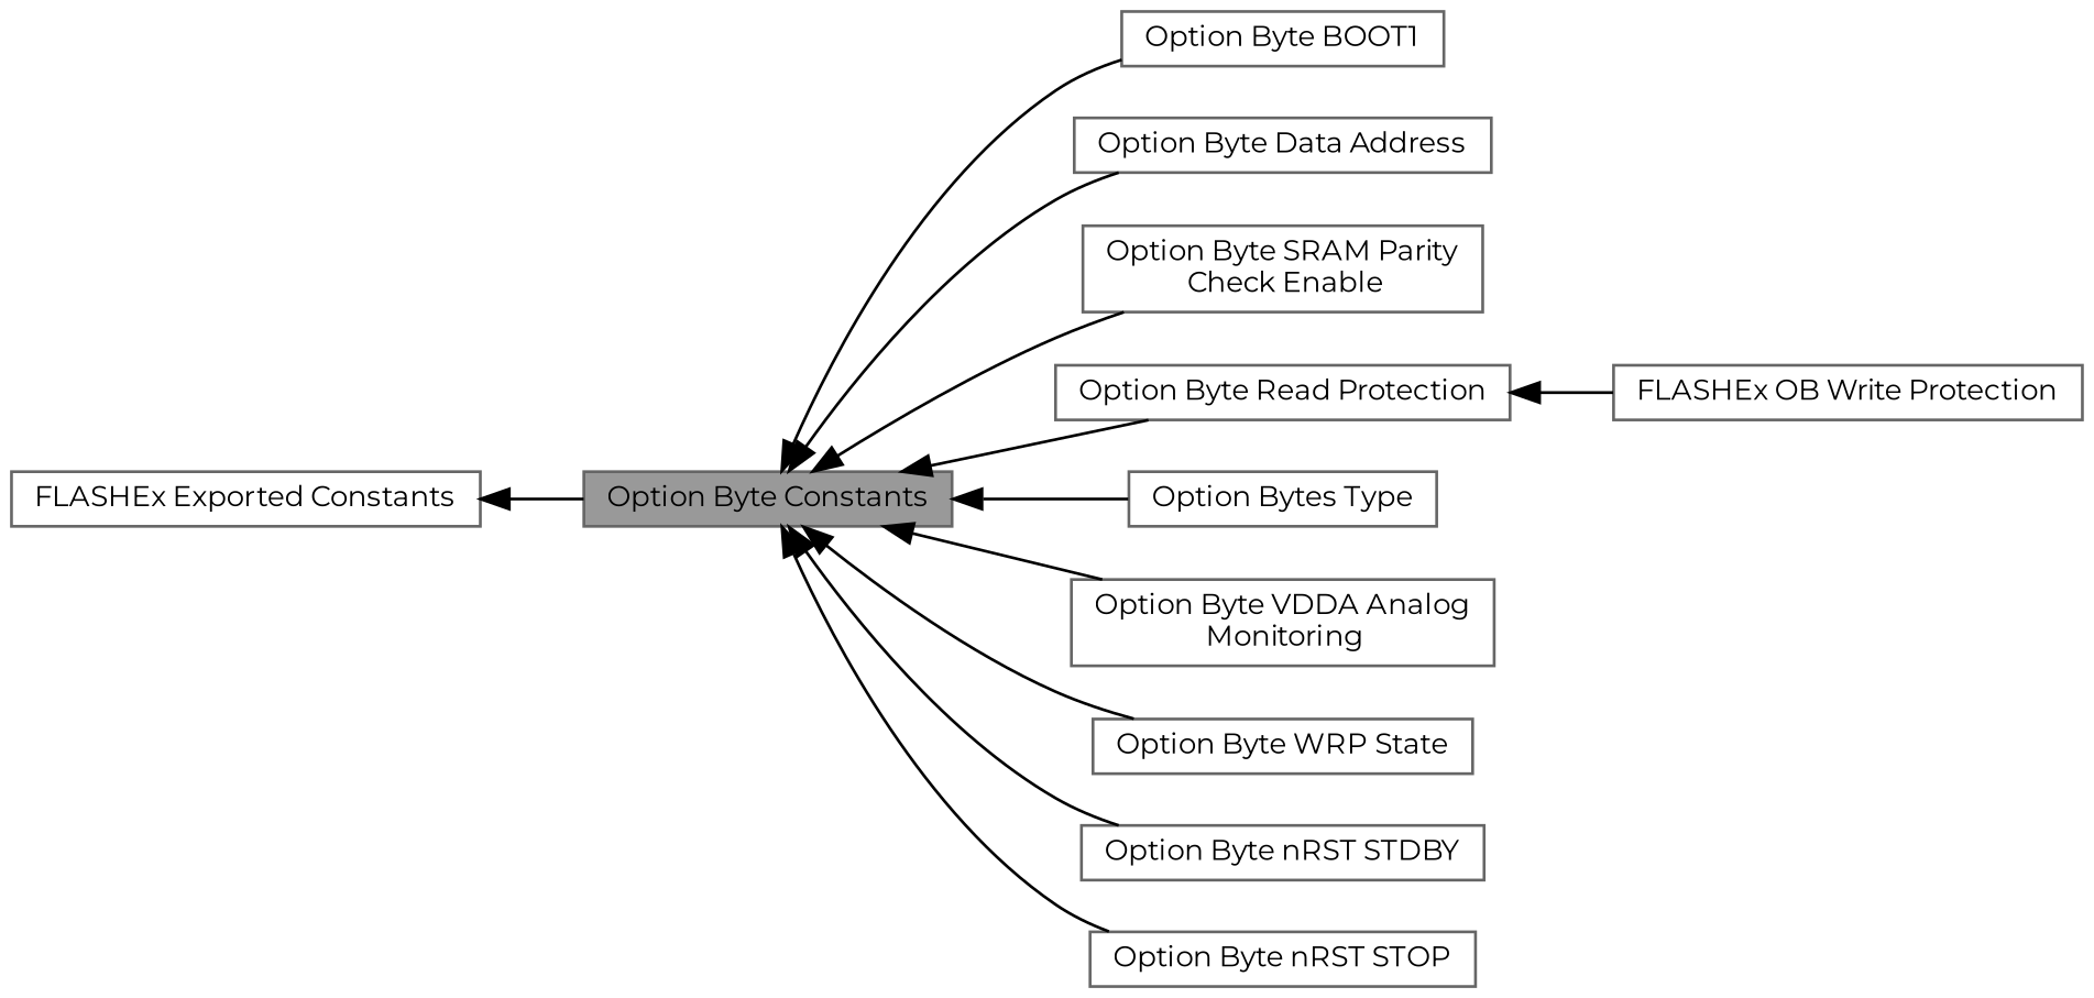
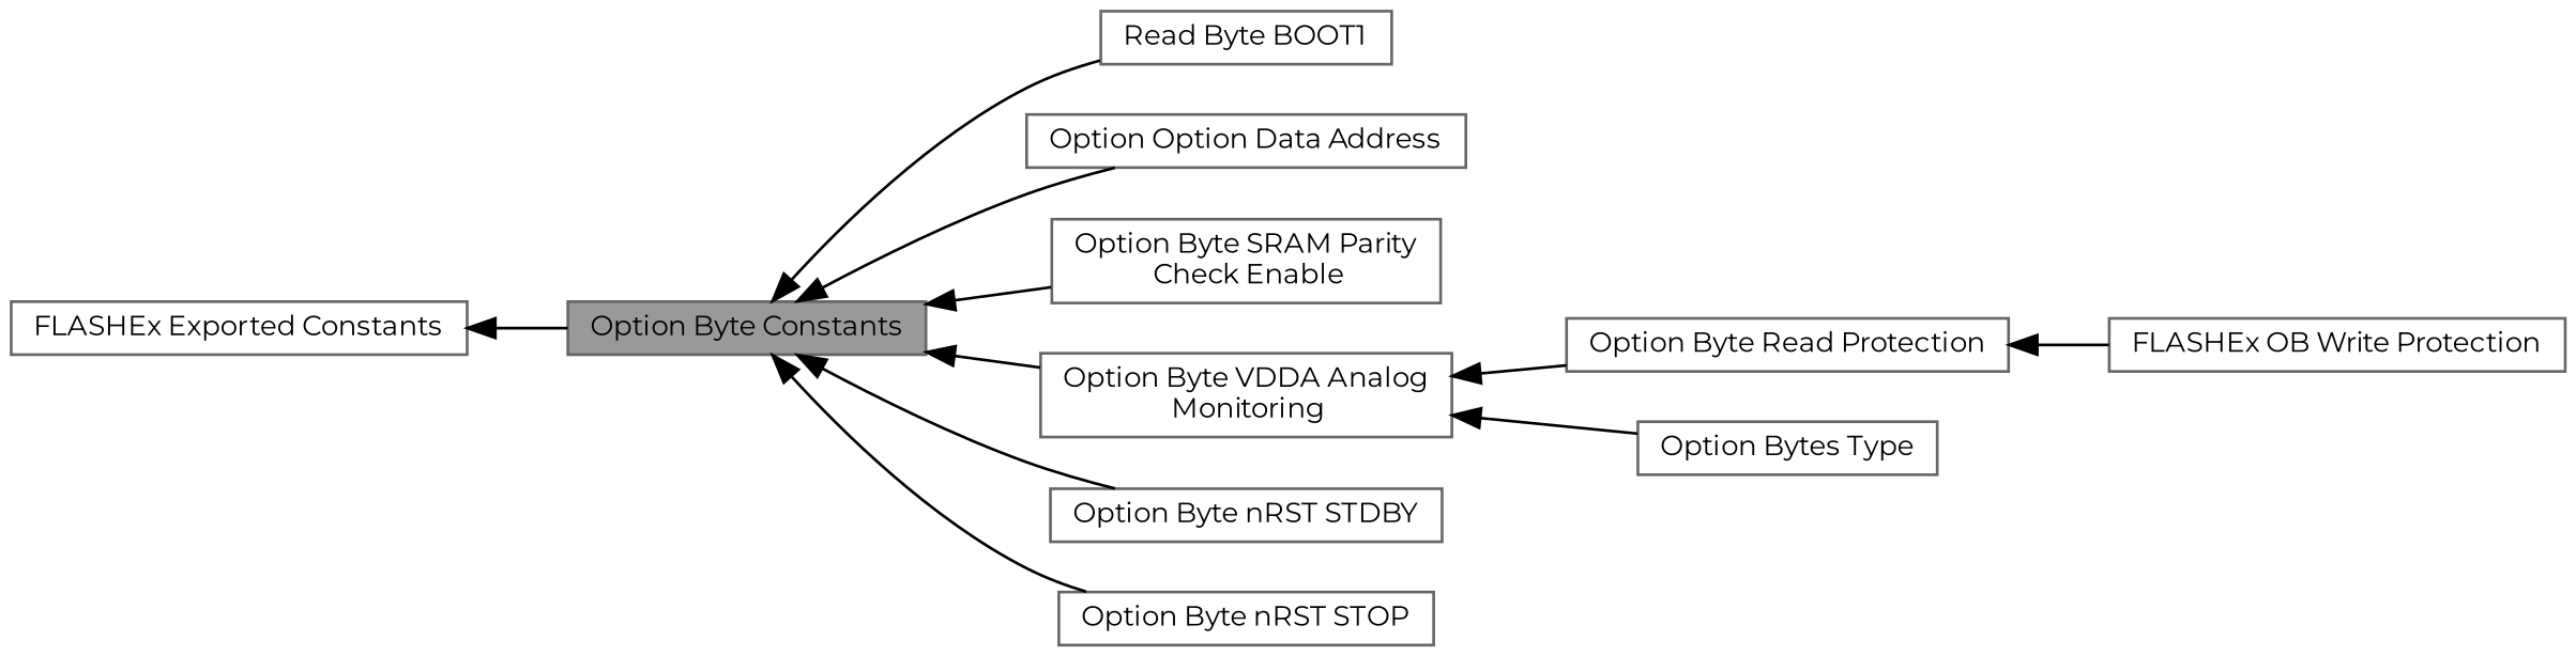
  digraph {
    fontname=Montserrat
    rankdir=LR
    node [color=grey40 fillcolor=white fontname=Montserrat fontsize=10 shape=box style=filled]
    edge [dir=back fontname=Montserrat fontsize=10 labelfontname=Helvetica labelfontsize=10 shape=plaintext style=solid]
    n1 [height=0.2 label="FLASHEx Exported Constants" width=0.4]
    n2 [color=gray40 fillcolor=grey60 fontcolor=black height=0.2 label="Option Byte Constants" width=0.4]
-   n3 [height=0.2 label="Option Byte BOOT1" width=0.4]
-   n4 [height=0.2 label="Option Byte Data Address" width=0.4]
+   n3 [height=0.2 label="Read Byte BOOT1" width=0.4]
+   n4 [height=0.2 label="Option Option Data Address" width=0.4]
    n5 [height=0.2 label="Option Byte SRAM Parity\l Check Enable" width=0.4]
    n6 [height=0.2 label="Option Byte Read Protection" width=0.4]
    n7 [height=0.2 label="Option Bytes Type" width=0.4]
    n8 [height=0.2 label="Option Byte VDDA Analog\l Monitoring" width=0.4]
-   n9 [height=0.2 label="Option Byte WRP State" width=0.4]
    n10 [height=0.2 label="Option Byte nRST STDBY" width=0.4]
    n11 [height=0.2 label="Option Byte nRST STOP" width=0.4]
    n12 [height=0.2 label="FLASHEx OB Write Protection" width=0.4]
    n1 -> n2
    n2 -> n3
    n2 -> n4
    n2 -> n5
-   n2 -> n6
-   n2 -> n7
+   n8 -> n6
+   n8 -> n7
    n2 -> n8
-   n2 -> n9
    n2 -> n10
    n2 -> n11
    n6 -> n12
  }
